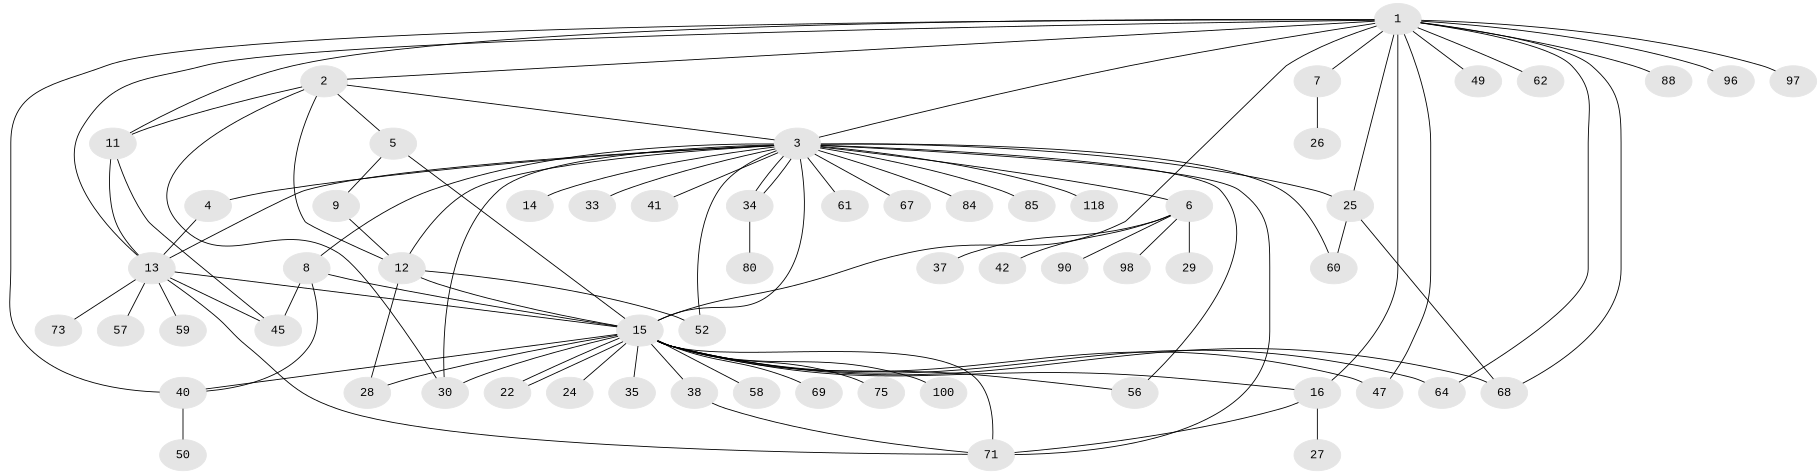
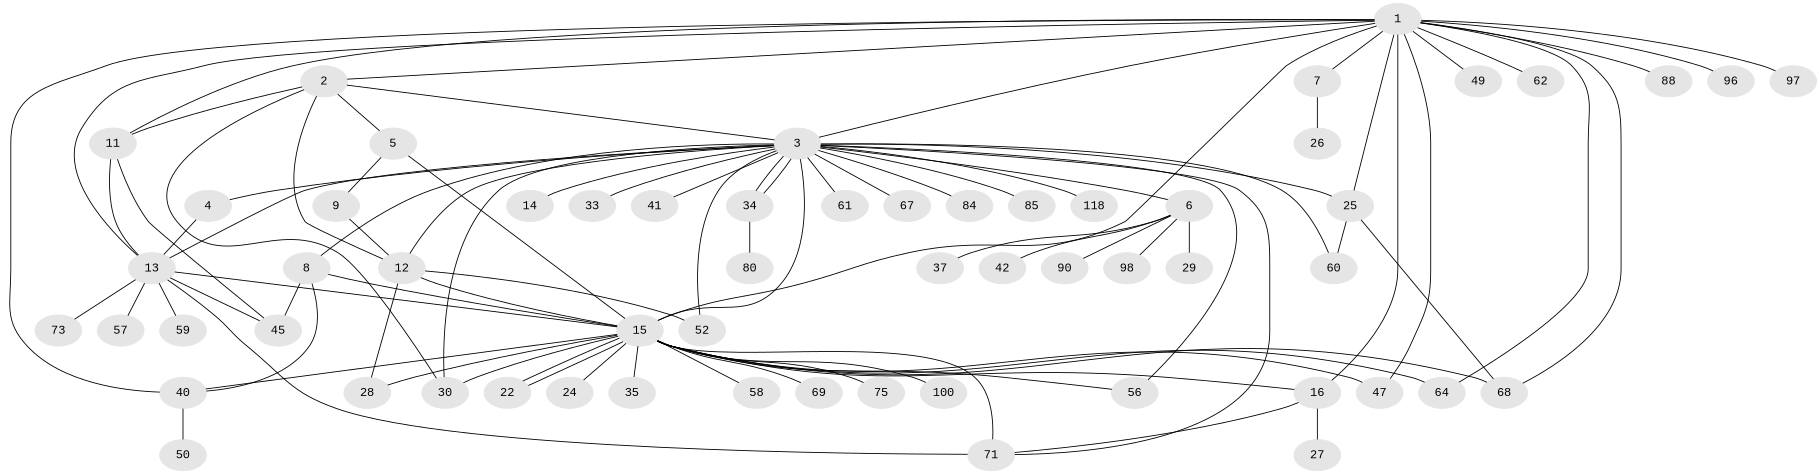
  graph {
    fontname="Liberation Mono"
    node [color=gray90 fontname="Liberation Mono" style=filled]
    edge [fontname="Liberation Mono"]
    2 [super="+46"]
    3 [super="+65"]
    11 [super="+123+23"]
    5
    12 [super="+21"]
    30 [super="+99+92"]
    1
    7 [super="+110"]
    13 [super="+106+109+39+78"]
    15 [super="+63+20+112+55+31+19+17"]
    16 [super="+51+120"]
    25 [super="+43+105+79"]
    40 [super="+113+44"]
    47 [super="+76+54"]
    49 [super="+95"]
    62
    64 [super="+87"]
    68 [super="+104+121+83"]
    88
    96 [super="+103"]
    97
    4
    6
    8 [super="+10"]
    14
    33
    34 [super="+48"]
    41
    52 [super="+77"]
    56
    60 [super="+114+72"]
    61
    67
    71 [super="+94+81"]
    84
    85
    118
    26
    45
    57
    59
    73
    28
    22
    24 [super="+102"]
    35
-   38 [super="+107"]
    58 [super="+89"]
    69
    75
    100
    27
    50
    9
    29
    37
    42
    90
    98 [super="+108"]
    80
    2 -- 3
    2 -- 11
    2 -- 5
    2 -- 12
    2 -- 30
    3 -- 12
    3 -- 30
    3 -- 13
    3 -- 15
    3 -- 25 [weight=2]
    3 -- 4
    3 -- 6
    3 -- 8
    3 -- 14
    3 -- 33
    3 -- 34
    3 -- 34
    3 -- 41
    3 -- 52
    3 -- 56
    3 -- 60
    3 -- 61
    3 -- 67
    3 -- 71
    3 -- 84
    3 -- 85
    3 -- 118
    11 -- 13
    11 -- 45
    5 -- 15 [weight=2]
    5 -- 9
    12 -- 15
    12 -- 52
    12 -- 28
    1 -- 2
    1 -- 3
    1 -- 11
    1 -- 7
    1 -- 13
    1 -- 15
    1 -- 16 [weight=2]
    1 -- 25
    1 -- 40
    1 -- 47
    1 -- 49
    1 -- 62
    1 -- 64
    1 -- 68
    1 -- 88
    1 -- 96
    1 -- 97
    7 -- 26
    13 -- 15 [weight=2]
    13 -- 71
    13 -- 45
    13 -- 57
    13 -- 59
    13 -- 73
    15 -- 30
    15 -- 16
    15 -- 40
    15 -- 47 [weight=2]
    15 -- 64
    15 -- 68
    15 -- 56
    15 -- 71
    15 -- 28
    15 -- 22
    15 -- 22
    15 -- 24
    15 -- 35
-   15 -- 38
    15 -- 58
    15 -- 69
    15 -- 75
    15 -- 100
    16 -- 71
    16 -- 27
    25 -- 68
    25 -- 60
    40 -- 50
    4 -- 13
    6 -- 29
    6 -- 37
    6 -- 42
    6 -- 90
    6 -- 98
    8 -- 15
    8 -- 40
    8 -- 45
    34 -- 80
-   38 -- 71
    9 -- 12
  }
